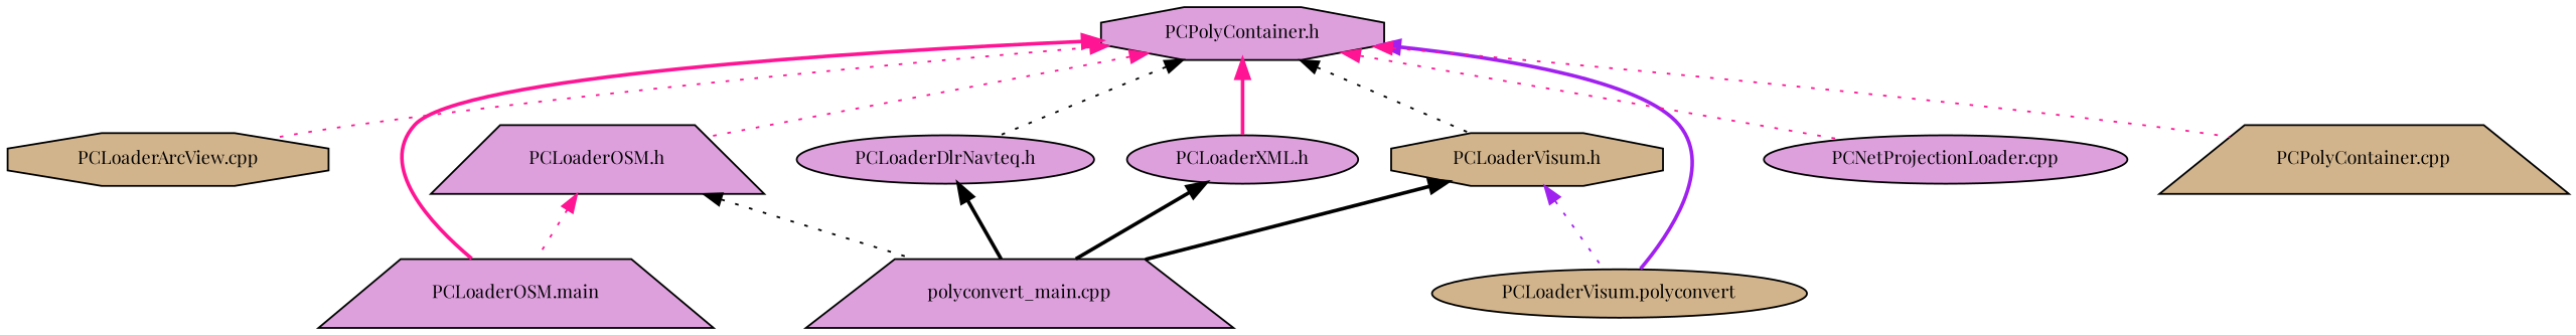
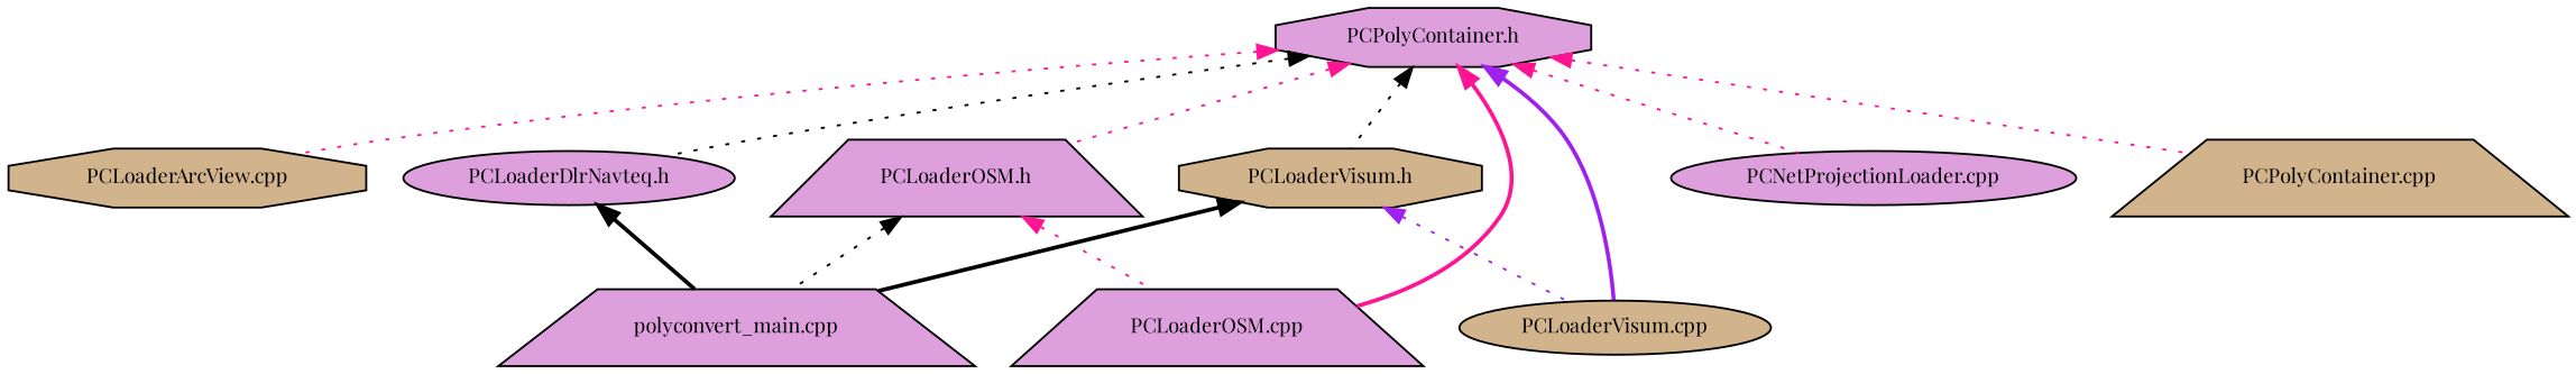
  digraph {
    fontname="Playfair Display"
    node [color=black fillcolor=plum fontname="Playfair Display" fontsize=10 shape=ellipse style=filled]
    edge [color=deeppink dir=back fontname="Playfair Display" fontsize=10 labelfontname=Helvetica labelfontsize=10 style=dotted]
    n1 [fontcolor=black height=0.2 label="PCPolyContainer.h" shape=octagon width=0.4]
    n2 [fillcolor=tan height=0.2 label="PCLoaderArcView.cpp" shape=octagon width=0.4]
    n3 [height=0.2 label="PCLoaderDlrNavteq.h" width=0.4]
-   n4 [height=0.2 label="PCLoaderOSM.main" shape=trapezium width=0.4]
+   n4 [height=0.2 label="PCLoaderOSM.cpp" shape=trapezium width=0.4]
    n5 [height=0.2 label="PCLoaderOSM.h" shape=trapezium width=0.4]
-   n6 [fillcolor=tan height=0.2 label="PCLoaderVisum.polyconvert" width=0.4]
+   n6 [fillcolor=tan height=0.2 label="PCLoaderVisum.cpp" width=0.4]
    n7 [fillcolor=tan height=0.2 label="PCLoaderVisum.h" shape=octagon width=0.4]
-   n8 [height=0.2 label="PCLoaderXML.h" width=0.4]
    n9 [height=0.2 label="PCNetProjectionLoader.cpp" width=0.4]
    n10 [fillcolor=tan height=0.2 label="PCPolyContainer.cpp" shape=trapezium width=0.4]
    n11 [height=0.2 label="polyconvert_main.cpp" shape=trapezium width=0.4]
    n1 -> n2
    n1 -> n3 [color=black]
    n1 -> n4 [style=bold]
    n1 -> n5
    n1 -> n6 [color=purple style=bold]
    n1 -> n7 [color=black]
-   n1 -> n8 [style=bold]
    n1 -> n9
    n1 -> n10
    n3 -> n11 [color=black style=bold]
    n5 -> n4
    n5 -> n11 [color=black]
    n7 -> n6 [color=purple]
    n7 -> n11 [color=black style=bold]
-   n8 -> n11 [color=black style=bold]
  }
